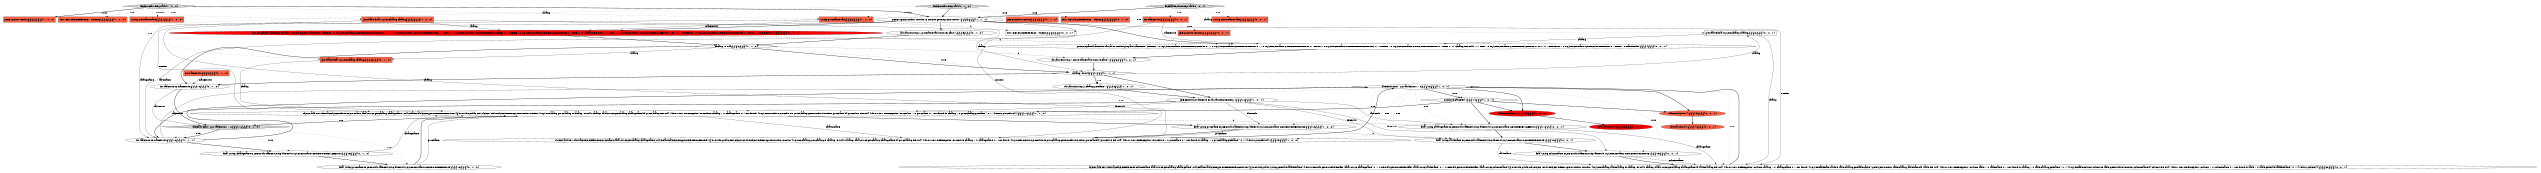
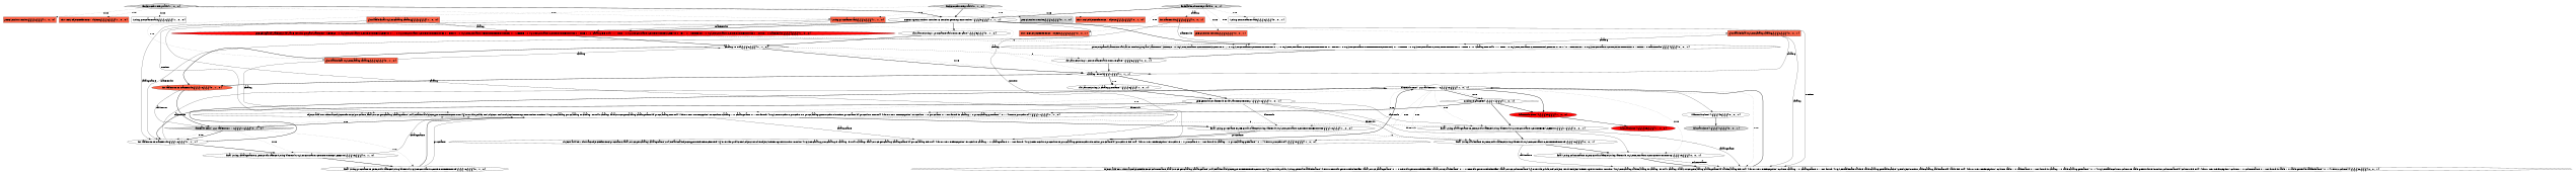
  digraph {
    node [fillcolor=white shape=ellipse style=filled]
    edge [style=bold]
-   n1 [fillcolor=tomato label="{dbResult.close()}@@@43@@@['0', '0', '1']"]
-   n2 [fillcolor=tomato label="{dbStat.close()}@@@47@@@['0', '0', '1']"]
+   n1 [label="{dbResult.close()}@@@43@@@['0', '0', '1']"]
+   n2 [fillcolor=lightgray label="{dbStat.close()}@@@47@@@['0', '0', '1']"]
    n3 [label="objects.add(new AbstractObjectReference(procName,dataSource.getCatalog(catalogName),null,RelationalObjectType.TYPE_PROCEDURE){@Override public DBSObject resolveObject(DBRProgressMonitor monitor){MySQLCatalog procCatalog = catalog != null? catalog: dataSource.getCatalog(catalogName)if (procCatalog == null) {throw new DBException(\"Procedure catalog '\" + catalogName + \"' not found\")}MySQLProcedure procedure = procCatalog.getProcedure(monitor,procName)if (procedure == null) {throw new DBException(\"Procedure '\" + procName + \"' not found in catalog '\" + procCatalog.getName() + \"'\")}return procedure}})@@@19@@@['1', '0', '0']"]
    n4 [label="dbResult.next() && tableNum-- > 0@@@13@@@['1', '0', '1']" shape=diamond]
    n5 [label="final String catalogName = JDBCUtils.safeGetString(dbResult,MySQLConstants.COL_TABLE_SCHEMA)@@@17@@@['0', '0', '1']"]
    n6 [label="objects.add(new AbstractObjectReference(procName,dataSource.getCatalog(catalogName),null,RelationalObjectType.TYPE_PROCEDURE){@Override public DBSObject resolveObject(DBRProgressMonitor monitor){MySQLCatalog procCatalog = catalog != null? catalog: dataSource.getCatalog(catalogName)if (procCatalog == null) {throw new DBException(\"Procedure catalog '\" + catalogName + \"' not found\")}MySQLProcedure procedure = procCatalog.getProcedure(monitor,procName)if (procedure == null) {throw new DBException(\"Procedure '\" + procName + \"' not found in catalog '\" + procCatalog.getName() + \"'\")}return procedure}})@@@17@@@['1', '1', '0']"]
    n7 [label="final String columnName = JDBCUtils.safeGetString(dbResult,MySQLConstants.COL_COLUMN_NAME)@@@19@@@['0', '0', '1']"]
    n8 [label="final String tableName = JDBCUtils.safeGetString(dbResult,MySQLConstants.COL_TABLE_NAME)@@@18@@@['0', '0', '1']"]
    n9 [label="final String procName = JDBCUtils.safeGetString(dbResult,MySQLConstants.COL_ROUTINE_NAME)@@@18@@@['1', '0', '0']"]
    n10 [label="objects.add(new AbstractObjectReference(columnName,dataSource.getCatalog(catalogName),null,RelationalObjectType.TYPE_TABLE_COLUMN){@Override public String getFullQualifiedName(){return DBUtils.getQuotedIdentifier(dataSource,catalogName) + '.' + DBUtils.getQuotedIdentifier(dataSource,tableName) + '.' + DBUtils.getQuotedIdentifier(dataSource,columnName)}@Override public DBSObject resolveObject(DBRProgressMonitor monitor){MySQLCatalog tableCatalog = catalog != null? catalog: dataSource.getCatalog(catalogName)if (tableCatalog == null) {throw new DBException(\"Column catalog '\" + catalogName + \"' not found\")}MySQLTableBase table = tableCatalog.getTableCache().getObject(monitor,tableCatalog,tableName)if (table == null) {throw new DBException(\"Column table '\" + tableName + \"' not found in catalog '\" + tableCatalog.getName() + \"'\")}MySQLTableColumn column = table.getAttribute(monitor,columnName)if (column == null) {throw new DBException(\"Column '\" + columnName + \"' not found in table '\" + table.getFullQualifiedName() + \"'\")}return column}})@@@20@@@['0', '0', '1']"]
    n11 [label="monitor.isCanceled()@@@14@@@['1', '0', '1']" shape=diamond]
    n12 [fillcolor=red label="{dbResult.close()}@@@35@@@['1', '0', '0']"]
    n13 [label="JDBCResultSet dbResult = dbStat.executeQuery()@@@10@@@['1', '0', '1']"]
    n14 [label="int tableNum = maxResults@@@12@@@['1', '1', '1']"]
    n15 [label="final String catalogName = JDBCUtils.safeGetString(dbResult,MySQLConstants.COL_ROUTINE_SCHEMA)@@@15@@@['0', '1', '0']"]
    n16 [fillcolor=lightgray label="dbResult.next() && tableNum-- > 0@@@11@@@['0', '1', '0']" shape=diamond]
    n17 [fillcolor=tomato label="String procNameMask@@@2@@@['1', '1', '0']" shape=box]
-   n18 [label="List<DBSObjectReference> objects@@@2@@@['0', '0', '1']" shape=box]
+   n18 [fillcolor=tomato label="List<DBSObjectReference> objects@@@2@@@['0', '0', '1']" shape=box]
    n19 [fillcolor=red label="JDBCPreparedStatement dbStat = session.prepareStatement(\"SELECT \" + MySQLConstants.COL_ROUTINE_SCHEMA + \",\" + MySQLConstants.COL_ROUTINE_NAME + \" FROM \" + MySQLConstants.META_TABLE_ROUTINES + \" WHERE \" + MySQLConstants.COL_ROUTINE_NAME + \" LIKE ? \" + (catalog == null? \"\": \" AND \" + MySQLConstants.COL_ROUTINE_SCHEMA + \"=?\") + \" ORDER BY \" + MySQLConstants.COL_ROUTINE_NAME + \" LIMIT \" + maxResults)@@@4@@@['1', '0', '0']"]
    n20 [label="JDBCPreparedStatement dbStat = session.prepareStatement(\"SELECT \" + MySQLConstants.COL_TABLE_SCHEMA + \",\" + MySQLConstants.COL_TABLE_NAME + \",\" + MySQLConstants.COL_COLUMN_NAME + \" FROM \" + MySQLConstants.META_TABLE_COLUMNS + \" WHERE \" + MySQLConstants.COL_COLUMN_NAME + \" LIKE ? \" + (catalog == null? \"\": \" AND \" + MySQLConstants.COL_TABLE_SCHEMA + \"=?\") + \" ORDER BY \" + MySQLConstants.COL_COLUMN_NAME + \" LIMIT \" + maxResults)@@@4@@@['0', '0', '1']"]
    n21 [label="catalog != null@@@6@@@['1', '1', '0']" shape=diamond]
-   n22 [label="@Nullable final MySQLCatalog catalog@@@2@@@['0', '0', '1']" shape=box]
+   n22 [fillcolor=tomato label="@Nullable final MySQLCatalog catalog@@@2@@@['0', '0', '1']" shape=box]
    n23 [label="catalog != null@@@7@@@['1', '1', '1']" shape=diamond]
-   n24 [label="int tableNum = maxResults@@@10@@@['0', '1', '0']"]
+   n24 [fillcolor=tomato label="int tableNum = maxResults@@@10@@@['0', '1', '0']"]
    n25 [label="dbStat.setString(2,catalog.getName())@@@8@@@['1', '0', '1']"]
    n26 [label="dbStat.setString(1,constrNameMask.toLowerCase())@@@6@@@['0', '0', '1']"]
-   n27 [fillcolor=tomato label="String procNameMask@@@2@@@['1', '0', '0']" shape=box]
+   n27 [label="String procNameMask@@@2@@@['1', '0', '0']" shape=box]
    n28 [fillcolor=tomato label="List<DBSObjectReference> objects@@@2@@@['0', '1', '0']" shape=box]
    n29 [fillcolor=tomato label="@Nullable final MySQLCatalog catalog@@@2@@@['1', '0', '0']" shape=box]
    n30 [fillcolor=red label="{dbStat.close()}@@@39@@@['1', '0', '0']"]
-   n31 [fillcolor=tomato label="JDBCSession session@@@2@@@['0', '1', '0']" shape=box]
-   n32 [fillcolor=tomato label="int maxResults@@@2@@@['0', '1', '0']" shape=box]
+   n31 [fillcolor=lightgray label="JDBCSession session@@@2@@@['0', '1', '0']" shape=box]
    n33 [label="DBRProgressMonitor monitor = session.getProgressMonitor()@@@3@@@['1', '1', '1']"]
    n34 [label="dbStat.setString(1,procNameMask.toLowerCase())@@@5@@@['0', '1', '0']"]
    n35 [label="final String procName = JDBCUtils.safeGetString(dbResult,MySQLConstants.COL_ROUTINE_NAME)@@@16@@@['0', '1', '0']"]
    n36 [fillcolor=lightgray label="findProceduresByMask['1', '0', '0']" shape=diamond]
    n37 [fillcolor=tomato label="JDBCSession session@@@2@@@['1', '0', '0']" shape=box]
    n38 [fillcolor=tomato label="List<DBSObjectReference> objects@@@2@@@['1', '0', '0']" shape=box]
    n39 [fillcolor=tomato label="JDBCSession session@@@2@@@['0', '0', '1']" shape=box]
-   n40 [fillcolor=tomato label="String constrNameMask@@@2@@@['0', '0', '1']" shape=box]
+   n40 [label="String constrNameMask@@@2@@@['0', '0', '1']" shape=box]
    n41 [fillcolor=tomato label="@Nullable final MySQLCatalog catalog@@@2@@@['0', '1', '0']" shape=box]
    n42 [fillcolor=lightgray label="findTableColumnsByMask['0', '0', '1']" shape=diamond]
    n43 [fillcolor=tomato label="int maxResults@@@2@@@['0', '0', '1']" shape=box]
    n44 [fillcolor=lightgray label="findProceduresByMask['0', '1', '0']" shape=diamond]
    n1 -> n2
    n3 -> n4
-   n4 -> n1
+   n4 -> n1 [style=solid]
    n4 -> n3 [label=true style=dotted]
    n4 -> n5 [label=true style=dotted]
    n4 -> n6 [label=true style=dotted]
    n4 -> n7 [label=true style=dotted]
    n4 -> n8 [label=true style=dotted]
    n4 -> n9 [label=true style=dotted]
    n4 -> n10 [label=true style=dotted]
    n4 -> n11
    n4 -> n11 [label=true style=dotted]
    n4 -> n12
    n5 -> n8
    n5 -> n10 [label=catalogName style=solid]
    n6 -> n3 [label=catalogName style=solid]
    n6 -> n5 [label=0 style=dashed]
    n6 -> n9
    n6 -> n16
    n7 -> n10
    n7 -> n10 [label=columnName style=solid]
    n8 -> n7
    n8 -> n10 [label=tableName style=solid]
    n9 -> n3
    n9 -> n3 [label=procName style=solid]
    n9 -> n8 [label=0 style=dashed]
    n10 -> n4
-   n11 -> n1
    n11 -> n5
    n11 -> n6
    n11 -> n12
    n12 -> n30
    n13 -> n5 [label=dbResult style=solid]
    n13 -> n6 [label=dbResult style=solid]
    n13 -> n7 [label=dbResult style=solid]
    n13 -> n8 [label=dbResult style=solid]
    n13 -> n9 [label=dbResult style=solid]
    n13 -> n14
    n14 -> n4 [label=tableNum style=solid]
    n14 -> n4
    n14 -> n15
    n15 -> n6 [label=catalogName style=solid]
    n15 -> n35
    n16 -> n6 [label=true style=dotted]
    n16 -> n14
    n16 -> n14 [label=true style=dotted]
    n16 -> n15 [label=true style=dotted]
    n16 -> n35 [label=true style=dotted]
    n17 -> n14 [label=catalogName style=solid]
-   n17 -> n18 [label=0 style=dashed]
    n17 -> n19 [label=maxResults style=solid]
    n19 -> n20 [label=0 style=dashed]
    n19 -> n21
    n20 -> n26
    n21 -> n23
    n21 -> n23 [label=true style=dotted]
    n21 -> n24
    n21 -> n26 [label=0 style=dashed]
    n22 -> n10 [label=catalog style=solid]
    n22 -> n20 [label=catalog style=solid]
-   n23 -> n22 [label=catalog style=solid]
+   n22 -> n23 [label=catalog style=solid]
    n23 -> n13
    n23 -> n24
    n23 -> n25 [label=true style=dotted]
    n23 -> n25
    n24 -> n16 [label=tableNum style=solid]
    n24 -> n16
    n25 -> n13
    n26 -> n23
    n29 -> n3 [label=catalog style=solid]
    n29 -> n19 [label=catalog style=solid]
-   n29 -> n23 [label=catalog style=solid]
-   n32 -> n24 [label=maxResults style=solid]
+   n29 -> n23 [label=catalog style=dotted]
    n33 -> n3 [label=monitor style=solid]
    n33 -> n6 [label=monitor style=solid]
    n33 -> n10 [label=monitor style=solid]
    n33 -> n19
    n33 -> n20
    n33 -> n34
    n34 -> n21
    n35 -> n6 [label=procName style=solid]
    n35 -> n6
-   n36 -> n17 [label=catalog style=dotted]
-   n36 -> n27 [label=monitor style=dotted]
-   n36 -> n29 [label=true style=dotted]
+   n36 -> n17 [label=true style=dotted]
+   n36 -> n27 [label=true style=dotted]
    n36 -> n33
-   n36 -> n37 [label=true]
+   n36 -> n37 [label=true style=dotted]
    n36 -> n38 [label=true style=dotted]
    n41 -> n6 [label=catalog style=solid]
-   n21 -> n41 [label=catalog style=solid]
+   n41 -> n21 [label=catalog style=solid]
    n42 -> n18 [label=true style=dotted]
-   n42 -> n22 [label=catalog style=dotted]
+   n42 -> n22 [label=true style=dotted]
    n42 -> n33
-   n43 -> n39 [label=true style=dotted]
+   n42 -> n39 [label=true style=dotted]
    n42 -> n40 [label=true style=dotted]
-   n42 -> n43 [label=true style=dotted]
-   n43 -> n14 [label=tableName style=solid]
+   n42 -> n43 [label=catalog style=dotted]
+   n43 -> n14 [label=maxResults style=solid]
    n43 -> n20 [label=maxResults style=solid]
-   n44 -> n17 [label=monitor style=dotted]
+   n44 -> n17 [label=true style=dotted]
    n44 -> n28 [label=true style=dotted]
-   n31 -> n44 [label=true style=dotted]
+   n44 -> n31 [label=true style=dotted]
    n44 -> n33
    n44 -> n41 [label=true style=dotted]
  }
